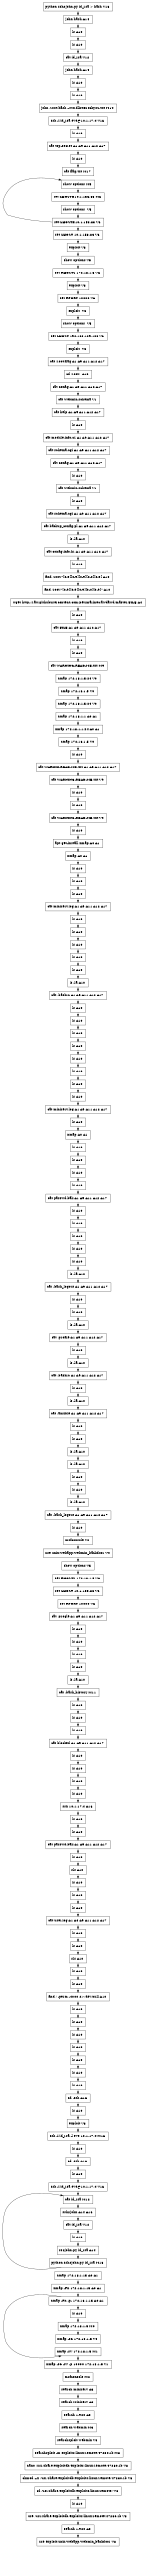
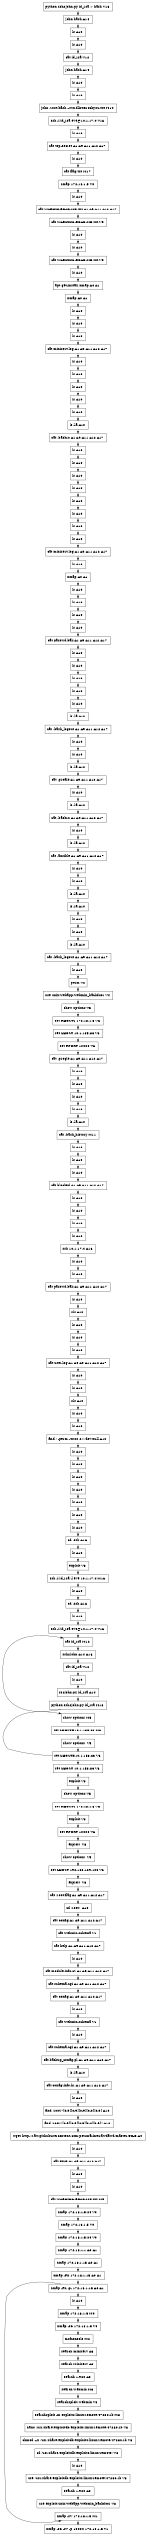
  digraph {
    rankdir=LR
    node [shape=box]
    edge [constraint=false]
    n1 [label="nmap 172.18.1.15 A0 A1 "]
    n2 [label="nmap -Pn 172.18.1.15 A0 A1 "]
    n3 [label="nmap -Pn -p- 172.18.1.15 A0 A1 "]
    n4 [label="ls A10 "]
    n5 [label="nmap -sV 172.18.1.5 M1 "]
    n6 [label="nmap 172.18.1.5 M0 "]
    n7 [label="nmap -sC 172.18.1.5 V0 "]
    n8 [label="nmap -sC -sV -p 10000 172.18.1.5 V1 "]
    n9 [label="msfconsole M2 "]
    n10 [label="search miniserv A3 "]
    n11 [label="search Miniserv A3 "]
    n12 [label="search 1.920 A3 "]
    n13 [label="search webmin M3 "]
    n14 [label="searchsploit webmin V3 "]
    n15 [label="searchsploit -m exploits/linux/remote/47230.rb M8 "]
    n16 [label="nano /usr/share/exploitdb/exploits/linux/remote/47230.rb V8 "]
    n17 [label="chmod +x /usr/share/exploitdb/exploits/linux/remote/47230.rb V8 "]
    n18 [label="cd /usr/share/exploitdb/exploits/linux/remote/ V8 "]
    n19 [label="ls A10 "]
    n20 [label="use /usr/share/exploitdb/exploits/linux/remote/47230.rb V8 "]
    n21 [label="search 1.920 A3 "]
    n22 [label="use exploit/unix/webapp/webmin_backdoor V8 "]
    n23 [label="show options M5 "]
    n24 [label="set LHOST=10.1.135.83 M6 "]
    n25 [label="show options  V5 "]
    n26 [label="set LHOST=10.1.153.83 V6 "]
    n27 [label="set LHOST 10.1.153.83 V6 "]
    n28 [label="exploit V8 "]
    n29 [label="show options V5 "]
    n30 [label="set RHOSTS 172.18.1.5 V6 "]
    n31 [label="exploit V8 "]
    n32 [label="set RPORT 10000 V6 "]
    n33 [label="exploit  V8 "]
    n34 [label="show options  V5 "]
    n35 [label="set LHOST 192.168.129.103 V6 "]
    n36 [label="exploit  V8 "]
    n37 [label="cat /root/flag A1 A9 A11 A12 A17 "]
    n38 [label="cd /root/  A10 "]
    n39 [label="cat config A1 A9 A11 A12 A17 "]
    n40 [label="cat webmin.schema V1 "]
    n41 [label="cat help A1 A9 A11 A12 A17 "]
    n42 [label="ls A10 "]
    n43 [label="cat module.info.cz A1 A9 A11 A12 A17 "]
    n44 [label="cat schema.cgi A1 A9 A11 A12 A17 "]
    n45 [label="cat config A1 A9 A11 A12 A17 "]
    n46 [label="ls A10 "]
    n47 [label="cat webmin.schema V1 "]
    n48 [label="ls A10 "]
    n49 [label="cat schema.cgi A1 A9 A11 A12 A17 "]
    n50 [label="cat backup_config.pl A1 A9 A11 A12 A17 "]
    n51 [label="ls -la A10 "]
    n52 [label="cat config.info.hr A1 A9 A11 A12 A17 "]
    n53 [label="ls A10 "]
    n54 [label="find /root/*[0-9][0-9][0-9][0-0][0-9] A10 "]
    n55 [label="find /root/*[0-9][0-9][0-9][0-0][0-9]* A10 "]
    n56 [label="wget http://raw.githubusercontent.com/petrmarinec/awdawd/master/FILE A4 "]
    n57 [label="ls A10 "]
    n58 [label="cat FILE A1 A9 A11 A12 A17 "]
    n59 [label="ls A10 "]
    n60 [label="ls A10 "]
    n61 [label="cat WARNING-READ-ME.txt M9 "]
    n62 [label="nmap 172.18.1.5/24 V0 "]
    n63 [label="nmap 172.18.1.5 V0 "]
    n64 [label="nmap 172.18.1.5/24 V0 "]
    n65 [label="nmap 172.18.1.1 A0 A1 "]
-   n66 [label="nmap 172.18.1.1/24 A0 A1 "]
    n67 [label="nmap 172.18.1.5 V0 "]
    n68 [label="ls A10 "]
    n69 [label="cat WARNIN-READ-ME.txt A1 A9 A11 A12 A17 "]
    n70 [label="cat WARNING-READ-ME.txt V9 "]
    n71 [label="ls A10 "]
    n72 [label="ls A10 "]
    n73 [label="cat WARNING-READ-ME.txt V9 "]
    n74 [label="ls A10 "]
    n75 [label="apt get-install nmap A0 A1 "]
    n76 [label="nmap A0 A1 "]
    n77 [label="ls A10 "]
    n78 [label="ls A10 "]
    n79 [label="ls A10 "]
    n80 [label="cat miniserv.log A1 A9 A11 A12 A17 "]
    n81 [label="ls A10 "]
    n82 [label="ls A10 "]
    n83 [label="ls A10 "]
    n84 [label="ls A10 "]
    n85 [label="ls A10 "]
    n86 [label="ls -la A10 "]
    n87 [label="cat .bashrc A1 A9 A11 A12 A17 "]
    n88 [label="ls A10 "]
    n89 [label="ls A10 "]
    n90 [label="ls A10 "]
    n91 [label="ls A10 "]
    n92 [label="ls A10 "]
    n93 [label="ls A10 "]
    n94 [label="ls A10 "]
    n95 [label="ls A10 "]
    n96 [label="cat miniserv.log A1 A9 A11 A12 A17 "]
    n97 [label="ls A10 "]
    n98 [label="nmap A0 A1 "]
    n99 [label="ls A10 "]
    n100 [label="ls A10 "]
    n101 [label="ls A10 "]
    n102 [label="ls A10 "]
    n103 [label="cat passwd.bak A1 A9 A11 A12 A17 "]
    n104 [label="ls A10 "]
    n105 [label="ls A10 "]
    n106 [label="ls A10 "]
    n107 [label="ls A10 "]
    n108 [label="ls A10 "]
    n109 [label="ls -la A10 "]
    n110 [label="cat .bash_logout A1 A9 A11 A12 A17 "]
    n111 [label="ls A10 "]
    n112 [label="ls A10 "]
    n113 [label="ls -la A10 "]
    n114 [label="cat .profile A1 A9 A11 A12 A17 "]
    n115 [label="ls A10 "]
    n116 [label="ls -la A10 "]
    n117 [label="cat .bashrc A1 A9 A11 A12 A17 "]
    n118 [label="ls A10 "]
    n119 [label="ls -la A10 "]
    n120 [label="cat .ansible A1 A9 A11 A12 A17 "]
    n121 [label="ls A10 "]
    n122 [label="ls A10 "]
    n123 [label="ls -la A10 "]
    n124 [label="ls -la A10 "]
    n125 [label="ls A10 "]
    n126 [label="ls A10 "]
    n127 [label="ls -la A10 "]
    n128 [label="cat .bash_logout A1 A9 A11 A12 A17 "]
    n129 [label="ls A10 "]
-   n130 [label="msfconsole V2 "]
+   n130 [label="perm V2"]
    n131 [label="use unix/webapp/webmin_backdoor V4 "]
    n132 [label="show options V5 "]
    n133 [label="set RHOSTS 172.18.1.5 V6 "]
    n134 [label="set LHOST 10.1.135.83 V6 "]
    n135 [label="set RPORT 10000 V6 "]
    n136 [label="cat .progle A1 A9 A11 A12 A17 "]
    n137 [label="ls A10 "]
    n138 [label="ls A10 "]
    n139 [label="ls A10 "]
    n140 [label="ls A10 "]
    n141 [label="ls -la A10 "]
    n142 [label="cat .bash_history M11 "]
    n143 [label="ls A10 "]
    n144 [label="ls A10 "]
    n145 [label="ls A10 "]
    n146 [label="cat blocked A1 A9 A11 A12 A17 "]
    n147 [label="ls A10 "]
    n148 [label="ls A10 "]
    n149 [label="ls A10 "]
    n150 [label="ls A10 "]
    n151 [label="ssh 10.1.17.4 A16 "]
    n152 [label="ls A10 "]
    n153 [label="ls A10 "]
    n154 [label="cat passwd.bak A1 A9 A11 A12 A17 "]
    n155 [label="ls A10 "]
    n156 [label="sls A10 "]
    n157 [label="ls A10 "]
    n158 [label="ls A10 "]
    n159 [label="ls A10 "]
    n160 [label="cat user.log A1 A4 A9 A11 A12 A17 "]
    n161 [label="ls A10 "]
    n162 [label="ls A10 "]
    n163 [label="sls A10 "]
    n164 [label="ls A10 "]
    n165 [label="ls A10 "]
    n166 [label="find / -perm -4000 2>/dev/null A10 "]
    n167 [label="ls A10 "]
    n168 [label="ls A10 "]
    n169 [label="ls A10 "]
    n170 [label="ls A10 "]
    n171 [label="ls A10 "]
    n172 [label="ls A10 "]
    n173 [label="ls A10 "]
    n174 [label="cd .ssh A16 "]
    n175 [label="ls A10 "]
    n176 [label="exploit V8 "]
    n177 [label="ssh -i id_rsa -l eve 10.1.17.4 M16 "]
    n178 [label="ls A10 "]
    n179 [label="cd .ssh A16 "]
    n180 [label="ls A10 "]
    n181 [label="ssh -i id_rsa eve@10.1.17.4 V16 "]
    n182 [label="cat id_rsa M12 "]
    n183 [label="ssh2john A14 A16 "]
    n184 [label="cat id_rsa V12 "]
    n185 [label="ls A10 "]
    n186 [label="ss2john.py id_rsa A14 "]
    n187 [label="python ssh2john.py id_rsa M13 "]
    n188 [label="python ssh2john.py id_rsa > hash V13 "]
    n189 [label="john hash A14 "]
    n190 [label="ls A10 "]
    n191 [label="ls A10 "]
    n192 [label="cat id_rsa V12 "]
    n193 [label="john hash A14 "]
    n194 [label="ls A10 "]
    n195 [label="ls A10 "]
    n196 [label="john /root/hash --wordlist=rockyou.txt M14 "]
    n197 [label="ssh -i id_rsa eve@10.1.17.4 V16 "]
    n198 [label="ls A10 "]
    n199 [label="cat top-secret A1 A9 A11 A12 A17 "]
    n200 [label="ls A10 "]
    n201 [label="cat flag.txt M17 "]
    n1 -> n2
    n2 -> n3
    n3 -> n4
    n3 -> n5
    n4 -> n6
    n5 -> n8
    n6 -> n7
-   n8 -> n9
+   n7 -> n9
    n9 -> n10
    n10 -> n11
    n11 -> n12
    n12 -> n13
    n13 -> n14
    n14 -> n15
    n15 -> n16
    n16 -> n17
    n17 -> n18
    n18 -> n19
    n19 -> n20
    n20 -> n21
    n21 -> n22
    n23 -> n24
    n24 -> n25
    n25 -> n26
    n26 -> n23
    n26 -> n27
    n27 -> n28
    n28 -> n29
    n29 -> n30
    n30 -> n31
    n31 -> n32
    n32 -> n33
    n33 -> n34
    n34 -> n35
    n35 -> n36
    n36 -> n37
    n37 -> n38
    n38 -> n39
    n39 -> n40
    n40 -> n41
    n41 -> n42
    n42 -> n43
    n43 -> n44
    n44 -> n45
    n45 -> n46
    n46 -> n47
    n47 -> n48
    n48 -> n49
    n49 -> n50
    n50 -> n51
    n51 -> n52
    n52 -> n53
    n53 -> n54
    n54 -> n55
    n55 -> n56
    n56 -> n57
    n57 -> n58
    n58 -> n59
    n59 -> n60
    n60 -> n61
    n61 -> n62
    n62 -> n63
    n63 -> n64
    n64 -> n65
-   n65 -> n66
-   n66 -> n67
    n67 -> n68
    n68 -> n69
    n69 -> n70
    n70 -> n71
    n71 -> n72
    n72 -> n73
    n73 -> n74
    n74 -> n75
    n75 -> n76
    n76 -> n77
    n77 -> n78
    n78 -> n79
    n79 -> n80
    n80 -> n81
    n81 -> n82
    n82 -> n83
    n83 -> n84
    n84 -> n85
    n85 -> n86
    n86 -> n87
    n87 -> n88
    n88 -> n89
    n89 -> n90
    n90 -> n91
    n91 -> n92
    n92 -> n93
    n93 -> n94
    n94 -> n95
    n95 -> n96
    n96 -> n97
    n97 -> n98
    n98 -> n99
    n99 -> n100
    n100 -> n101
    n101 -> n102
    n102 -> n103
    n103 -> n104
    n104 -> n105
    n105 -> n106
    n106 -> n107
    n107 -> n108
    n108 -> n109
    n109 -> n110
    n110 -> n111
    n111 -> n112
    n112 -> n113
    n113 -> n114
    n114 -> n115
    n115 -> n116
    n116 -> n117
    n117 -> n118
    n118 -> n119
    n119 -> n120
    n120 -> n121
    n121 -> n122
    n122 -> n123
    n123 -> n124
    n124 -> n125
    n125 -> n126
    n126 -> n127
    n127 -> n128
    n128 -> n129
    n129 -> n130
    n130 -> n131
    n131 -> n132
    n132 -> n133
    n133 -> n134
    n134 -> n135
    n135 -> n136
    n136 -> n137
    n137 -> n138
    n138 -> n139
    n139 -> n140
    n140 -> n141
    n141 -> n142
    n142 -> n143
    n143 -> n144
    n144 -> n145
    n145 -> n146
    n146 -> n147
    n147 -> n148
    n148 -> n149
    n149 -> n150
    n150 -> n151
    n151 -> n152
    n152 -> n153
    n153 -> n154
    n154 -> n155
    n155 -> n156
    n156 -> n157
    n157 -> n158
    n158 -> n159
    n159 -> n160
    n160 -> n161
    n161 -> n162
    n162 -> n163
    n163 -> n164
    n164 -> n165
    n165 -> n166
    n166 -> n167
    n167 -> n168
    n168 -> n169
    n169 -> n170
    n170 -> n171
    n171 -> n172
    n172 -> n173
    n173 -> n174
    n174 -> n175
    n175 -> n176
    n176 -> n177
    n177 -> n178
    n178 -> n179
    n179 -> n180
    n180 -> n181
    n181 -> n182
    n182 -> n183
    n183 -> n184
    n184 -> n185
    n185 -> n186
    n186 -> n187
    n187 -> n182
    n188 -> n189
    n189 -> n190
    n190 -> n191
    n191 -> n192
    n192 -> n193
    n193 -> n194
    n194 -> n195
    n195 -> n196
    n196 -> n197
    n197 -> n198
    n198 -> n199
    n199 -> n200
    n200 -> n201
  }
